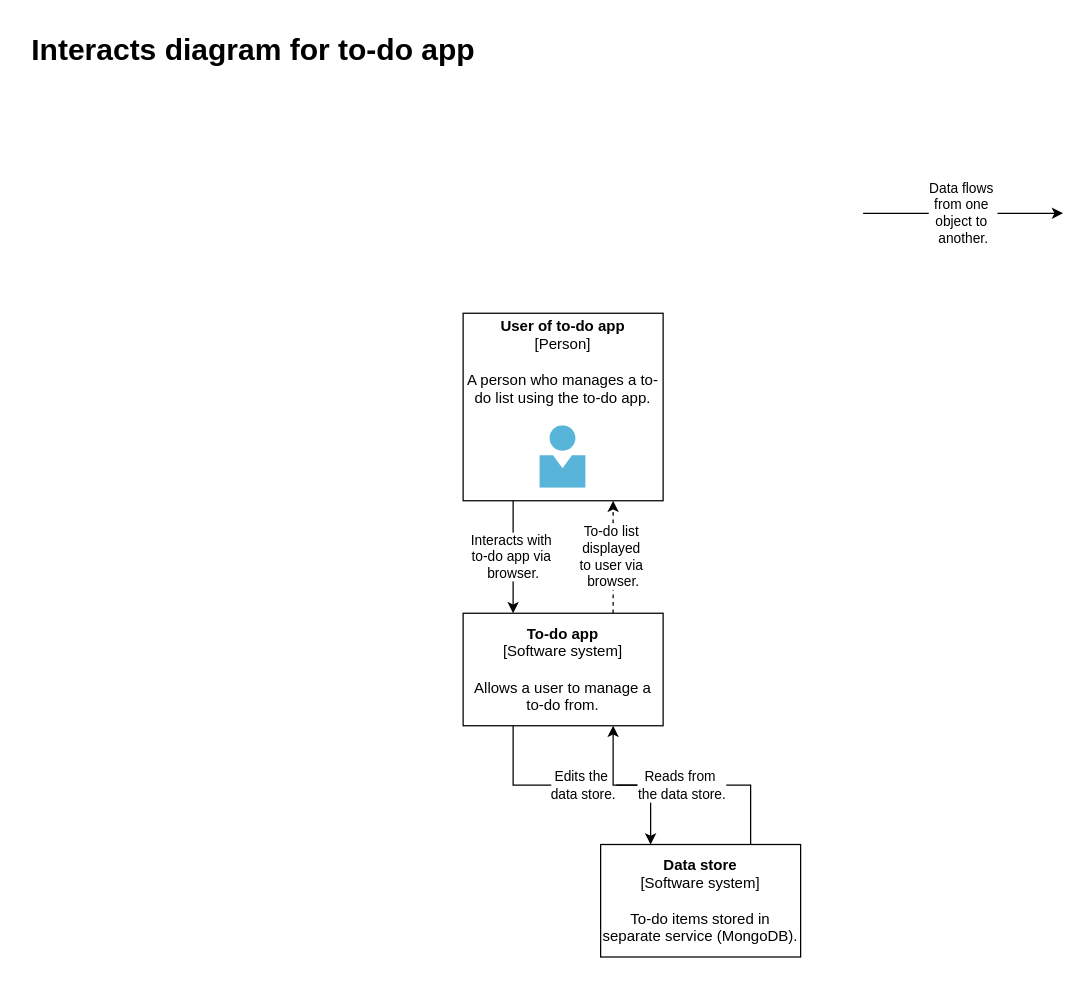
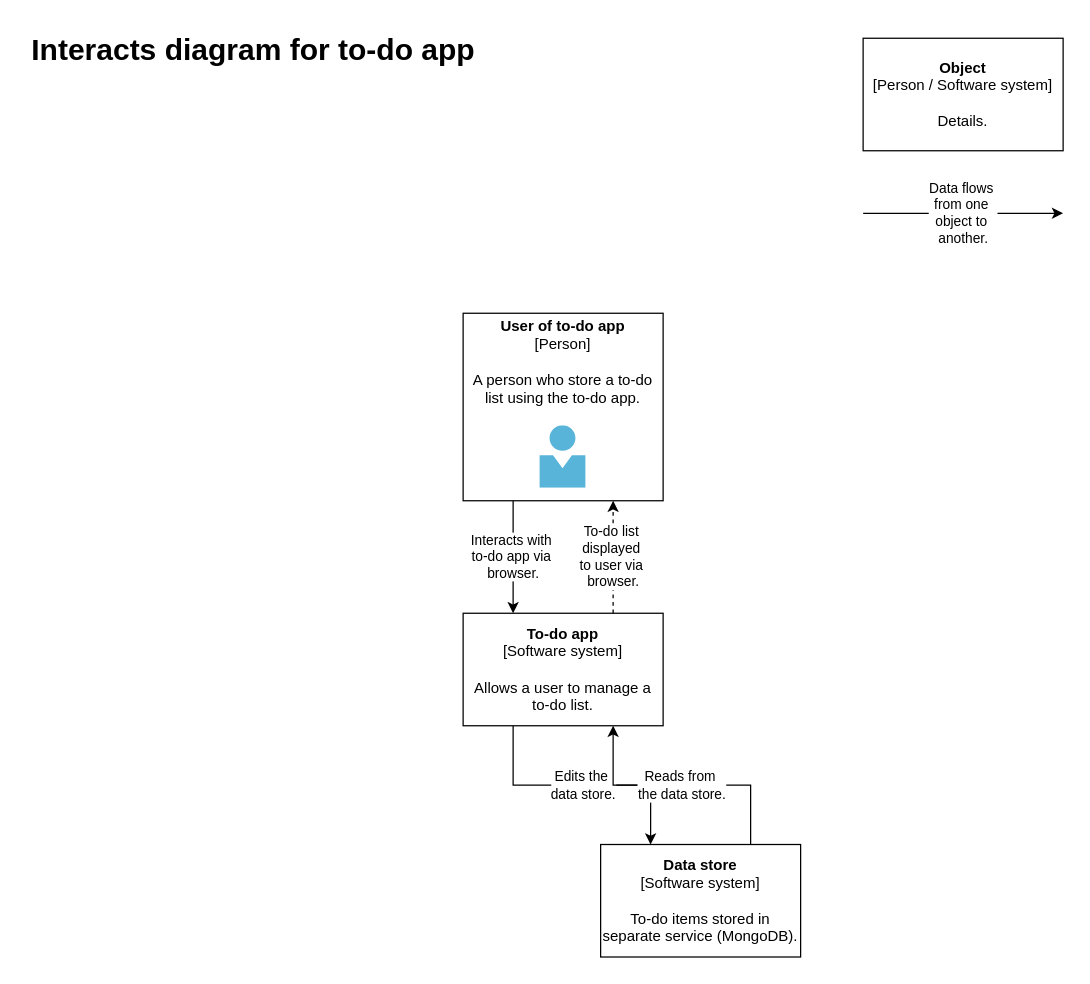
  <mxCell id="0" />
  <mxCell id="1" parent="0" />
  <mxCell id="2" value="Interacts with&amp;nbsp;&lt;br&gt;to-do app via&amp;nbsp;&lt;br&gt;browser." style="endArrow=classic;html=1;exitX=0.25;exitY=1;exitDx=0;exitDy=0;entryX=0.25;entryY=0;entryDx=0;entryDy=0;" parent="1" source="12" edge="1"><mxGeometry width="50" height="50" relative="1" as="geometry"><mxPoint x="410" y="420" as="sourcePoint" /><mxPoint x="410" y="490" as="targetPoint" /></mxGeometry></mxCell>
  <mxCell id="3" value="&lt;h1&gt;Interacts diagram for to-do app&lt;/h1&gt;&lt;div&gt;&lt;br&gt;&lt;/div&gt;" style="text;html=1;strokeColor=none;fillColor=none;spacing=5;spacingTop=-20;whiteSpace=wrap;overflow=hidden;rounded=0;glass=0;" parent="1" vertex="1"><mxGeometry x="20" y="20" width="830" height="120" as="geometry" /></mxCell>
  <mxCell id="4" value="Data flows&amp;nbsp;&lt;br&gt;from one&amp;nbsp;&lt;br&gt;object to&amp;nbsp;&lt;br&gt;another." style="endArrow=classic;html=1;" parent="1" edge="1"><mxGeometry width="50" height="50" relative="1" as="geometry"><mxPoint x="690" y="170" as="sourcePoint" /><mxPoint x="850" y="170" as="targetPoint" /></mxGeometry></mxCell>
  <mxCell id="5" value="To-do list&amp;nbsp;&lt;br&gt;displayed&amp;nbsp;&lt;br&gt;to user via&amp;nbsp;&lt;br&gt;browser." style="edgeStyle=orthogonalEdgeStyle;rounded=0;orthogonalLoop=1;jettySize=auto;html=1;exitX=0.75;exitY=0;exitDx=0;exitDy=0;entryX=0.75;entryY=1;entryDx=0;entryDy=0;dashed=1;" parent="1" source="7" target="12" edge="1"><mxGeometry relative="1" as="geometry" /></mxCell>
  <mxCell id="6" value="Edits the&amp;nbsp;&lt;br&gt;data store." style="edgeStyle=orthogonalEdgeStyle;rounded=0;orthogonalLoop=1;jettySize=auto;html=1;exitX=0.25;exitY=1;exitDx=0;exitDy=0;entryX=0.25;entryY=0;entryDx=0;entryDy=0;" parent="1" source="7" target="10" edge="1"><mxGeometry relative="1" as="geometry" /></mxCell>
- <mxCell id="7" value="&lt;b&gt;To-do app&lt;/b&gt;&lt;br&gt;[Software system]&lt;br&gt;&lt;br&gt;Allows a user to manage a to-do from." style="rounded=0;whiteSpace=wrap;html=1;" parent="1" vertex="1"><mxGeometry x="370" y="490" width="160" height="90" as="geometry" /></mxCell>
+ <mxCell id="7" value="&lt;b&gt;To-do app&lt;/b&gt;&lt;br&gt;[Software system]&lt;br&gt;&lt;br&gt;Allows a user to manage a to-do list." style="rounded=0;whiteSpace=wrap;html=1;" parent="1" vertex="1"><mxGeometry x="370" y="490" width="160" height="90" as="geometry" /></mxCell>
+ <mxCell id="8" value="&lt;b&gt;Object&lt;/b&gt;&lt;br&gt;[Person / Software system]&lt;br&gt;&lt;br&gt;Details." style="rounded=0;whiteSpace=wrap;html=1;" parent="1" vertex="1"><mxGeometry x="690" y="30" width="160" height="90" as="geometry" /></mxCell>
  <mxCell id="9" value="Reads from&amp;nbsp;&lt;br&gt;the data store." style="edgeStyle=orthogonalEdgeStyle;rounded=0;orthogonalLoop=1;jettySize=auto;html=1;exitX=0.75;exitY=0;exitDx=0;exitDy=0;entryX=0.75;entryY=1;entryDx=0;entryDy=0;" parent="1" source="10" target="7" edge="1"><mxGeometry relative="1" as="geometry" /></mxCell>
  <mxCell id="10" value="&lt;b&gt;Data store&lt;/b&gt;&lt;br&gt;[Software system]&lt;br&gt;&lt;br&gt;To-do items stored in separate service (MongoDB)." style="rounded=0;whiteSpace=wrap;html=1;" parent="1" vertex="1"><mxGeometry x="480" y="675" width="160" height="90" as="geometry" /></mxCell>
  <mxCell id="11" value="" style="group" parent="1" vertex="1" connectable="0"><mxGeometry x="370" y="250" width="160" height="150" as="geometry" /></mxCell>
- <mxCell id="12" value="&lt;b&gt;User of to-do app&lt;/b&gt;&lt;br&gt;[Person]&lt;br&gt;&lt;br&gt;A person who manages a to-do list using the to-do app.&lt;br&gt;&lt;br&gt;&lt;br&gt;&lt;br&gt;&lt;br&gt;&lt;br&gt;" style="rounded=0;whiteSpace=wrap;html=1;" parent="11" vertex="1"><mxGeometry width="160" height="150" as="geometry" /></mxCell>
+ <mxCell id="12" value="&lt;b&gt;User of to-do app&lt;/b&gt;&lt;br&gt;[Person]&lt;br&gt;&lt;br&gt;A person who store a to-do list using the to-do app.&lt;br&gt;&lt;br&gt;&lt;br&gt;&lt;br&gt;&lt;br&gt;&lt;br&gt;" style="rounded=0;whiteSpace=wrap;html=1;" parent="11" vertex="1"><mxGeometry width="160" height="150" as="geometry" /></mxCell>
  <mxCell id="13" value="" style="aspect=fixed;html=1;points=[];align=center;image;fontSize=12;image=img/lib/mscae/Person.svg;" parent="11" vertex="1"><mxGeometry x="61.5" y="90" width="37" height="50" as="geometry" /></mxCell>
